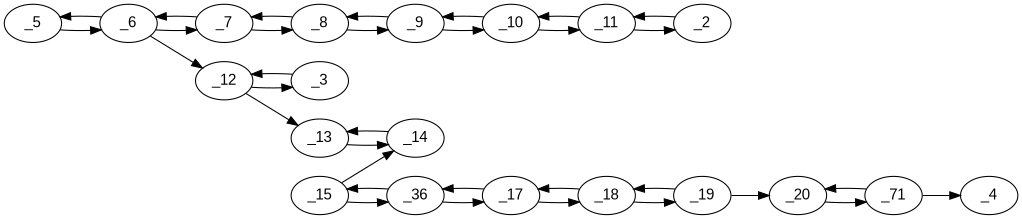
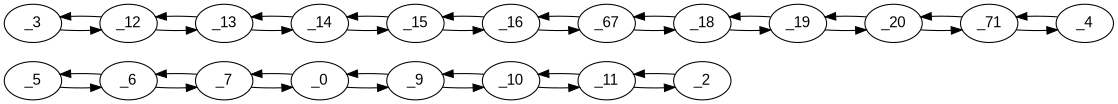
  digraph {
    fontname="Liberation Sans"
    rankdir=LR
    node [fontname="Liberation Sans" y=129.000000]
    edge [angle=0.000000 fontname="Liberation Sans" orient=0.000000]
    _5 [x=133.000000 y=116.000000]
    _6 [x=141.000000]
    _7 [x=157.000000]
    _2 [x=225.000000 y=160.000000]
    _11 [x=213.000000 y=151.000000]
    _10 [x=199.000000 y=143.000000]
    _9 [x=189.000000 y=132.000000]
    _3 [x=30.000000 y=183.000000]
    _12 [x=34.000000 y=167.000000]
    _13 [x=41.000000 y=154.000000]
    _14 [x=48.000000 y=141.000000]
    _4 [x=114.000000 y=187.000000]
    n13 [label=_71 x=116.000000 y=171.000000]
    _20 [x=121.000000 y=156.000000]
    _19 [x=122.000000 y=141.000000]
-   _8 [x=174.000000 y=125.000000]
+   _8 [x=174.000000 y=125.000000 label=_0]
    _15 [x=58.000000 y=131.000000]
-   _16 [x=76.000000 y=133.000000 label=_36]
-   _17 [x=94.000000 y=133.000000]
+   _16 [x=76.000000 y=133.000000]
+   _17 [x=94.000000 y=133.000000 label=_67]
    _18 [x=111.000000 y=132.000000]
    _5 -> _6 [angle=1.019141 orient=0.851658]
    _6 -> _5 [angle=-2.122451 orient=-0.851658]
    _6 -> _7
    _7 -> _6 [angle=3.141593]
    _7 -> _8 [angle=-0.231091 orient=-0.229039]
    _2 -> _11 [angle=-2.498092 orient=-0.600000]
    _11 -> _2 [angle=0.643501 orient=0.600000]
    _11 -> _10 [angle=-2.622447 orient=-0.496139]
    _10 -> _11 [angle=0.519146 orient=0.496139]
    _10 -> _9 [angle=-2.308611 orient=-0.739940]
    _9 -> _10 [angle=0.832981 orient=0.739940]
    _9 -> _8 [angle=-2.704965 orient=-0.422885]
    _3 -> _12 [angle=-1.325818 orient=-0.970143]
    _12 -> _3 [angle=1.815775 orient=0.970143]
    _12 -> _13 [angle=-1.076855 orient=-0.880471]
-   _6 -> _12 [angle=2.064738 orient=0.880471]
+   _13 -> _12 [angle=2.064738 orient=0.880471]
    _13 -> _14 [angle=-1.076855 orient=-0.880471]
    _14 -> _13 [angle=2.064738 orient=0.880471]
+   _14 -> _15 [angle=-0.785398 orient=-0.707107]
+   _4 -> n13 [angle=-1.446441 orient=-0.992278]
    n13 -> _4 [angle=1.695151 orient=0.992278]
    n13 -> _20 [angle=-1.249046 orient=-0.948683]
    _20 -> n13 [angle=1.892547 orient=0.948683]
+   _20 -> _19 [angle=-1.504228 orient=-0.997785]
    _19 -> _20 [angle=1.637364 orient=0.997785]
    _19 -> _18 [angle=-2.455863 orient=-0.633238]
    _8 -> _7 [angle=2.910502 orient=0.229039]
    _8 -> _9 [angle=0.436627 orient=0.422885]
    _15 -> _14 [angle=2.356194 orient=0.707107]
    _15 -> _16 [angle=0.110657 orient=0.110432]
    _16 -> _15 [angle=-3.030935 orient=-0.110432]
    _16 -> _17
    _17 -> _16 [angle=3.141593]
    _17 -> _18 [angle=-0.058756 orient=-0.058722]
    _18 -> _19 [angle=0.685730 orient=0.633238]
    _18 -> _17 [angle=3.082837 orient=0.058722]
  }
